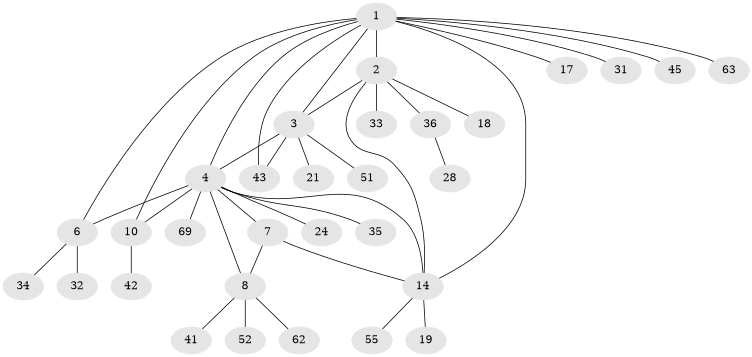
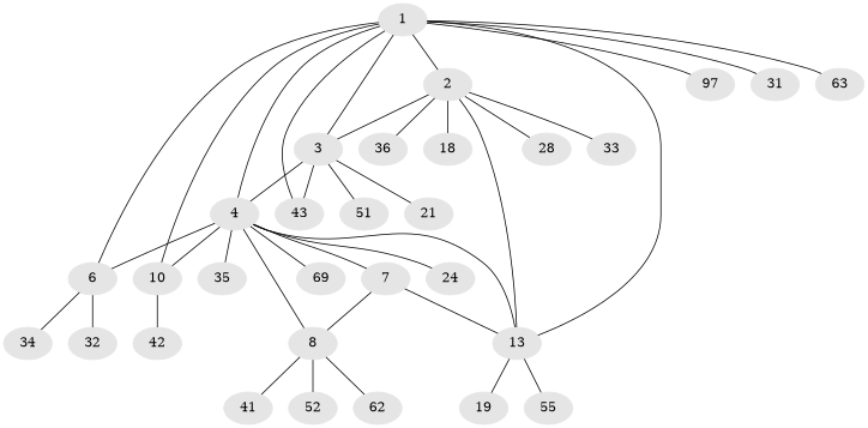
  graph {
    node [color=gray90 style=filled]
    1 [super="+16+30+11"]
    2
    3 [super="+22"]
    4 [super="+5"]
    6 [super="+20+65"]
    10 [super="+12+29+54+58+38"]
-   13 [super="+14+15+46+37+25" label=14]
-   17
+   13 [super="+14+15+46+37+25"]
+   17 [label=97]
    31
    43
-   45
    63
    18
    28
    33
    36
    21
    51
    7 [super="+26"]
    8
    24
    35
    n23 [label=69]
    32 [super="+57+47"]
    34
    42
    19 [super="+50"]
    55
    41 [super="+64"]
    52
    62
    1 -- 2
    1 -- 3
    1 -- 4
    1 -- 6
    1 -- 10 [weight=2]
    1 -- 13 [weight=2]
    1 -- 17
    1 -- 31
    1 -- 43
-   1 -- 45
    1 -- 63
    2 -- 3
    2 -- 13
    2 -- 18
-   36 -- 28
+   2 -- 28
    2 -- 33
    2 -- 36
    3 -- 4
    3 -- 43
    3 -- 21
    3 -- 51
    4 -- 6 [weight=2]
    4 -- 10 [weight=2]
    4 -- 13 [weight=2]
    4 -- 7
    4 -- 8
    4 -- 24
    4 -- 35
    4 -- n23
    6 -- 32
    6 -- 34
    10 -- 42
    13 -- 19
    13 -- 55
    7 -- 13
    7 -- 8
    8 -- 41
    8 -- 52
    8 -- 62
  }
